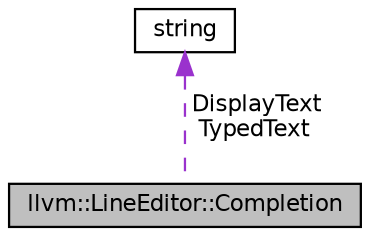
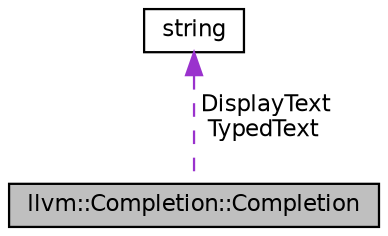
  digraph {
    node [color=black fontname=Helvetica fontsize=10 shape=box]
-   n1 [fillcolor=grey75 fontcolor=black height=0.2 label="llvm::LineEditor::Completion" style=filled width=0.4]
+   n1 [fillcolor=grey75 fontcolor=black height=0.2 label="llvm::Completion::Completion" style=filled width=0.4]
    n2 [height=0.2 label=string width=0.4]
    n2 -> n1 [color=darkorchid3 dir=back fontname=Helvetica fontsize=10 label=" DisplayText\nTypedText" labelfontname=Helvetica labelfontsize=10 style=dashed]
  }
